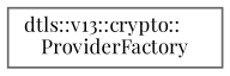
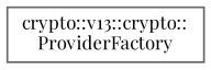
  digraph {
    rankdir=LR
    fontname="Playfair Display"
-   n1 [color=grey40 fillcolor=white fontname="Playfair Display" fontsize=10 height=0.2 label="dtls::v13::crypto::\lProviderFactory" shape=box style=filled width=0.4]
+   n1 [color=grey40 fillcolor=white fontname="Playfair Display" fontsize=10 height=0.2 label="crypto::v13::crypto::\lProviderFactory" shape=box style=filled width=0.4]
  }
